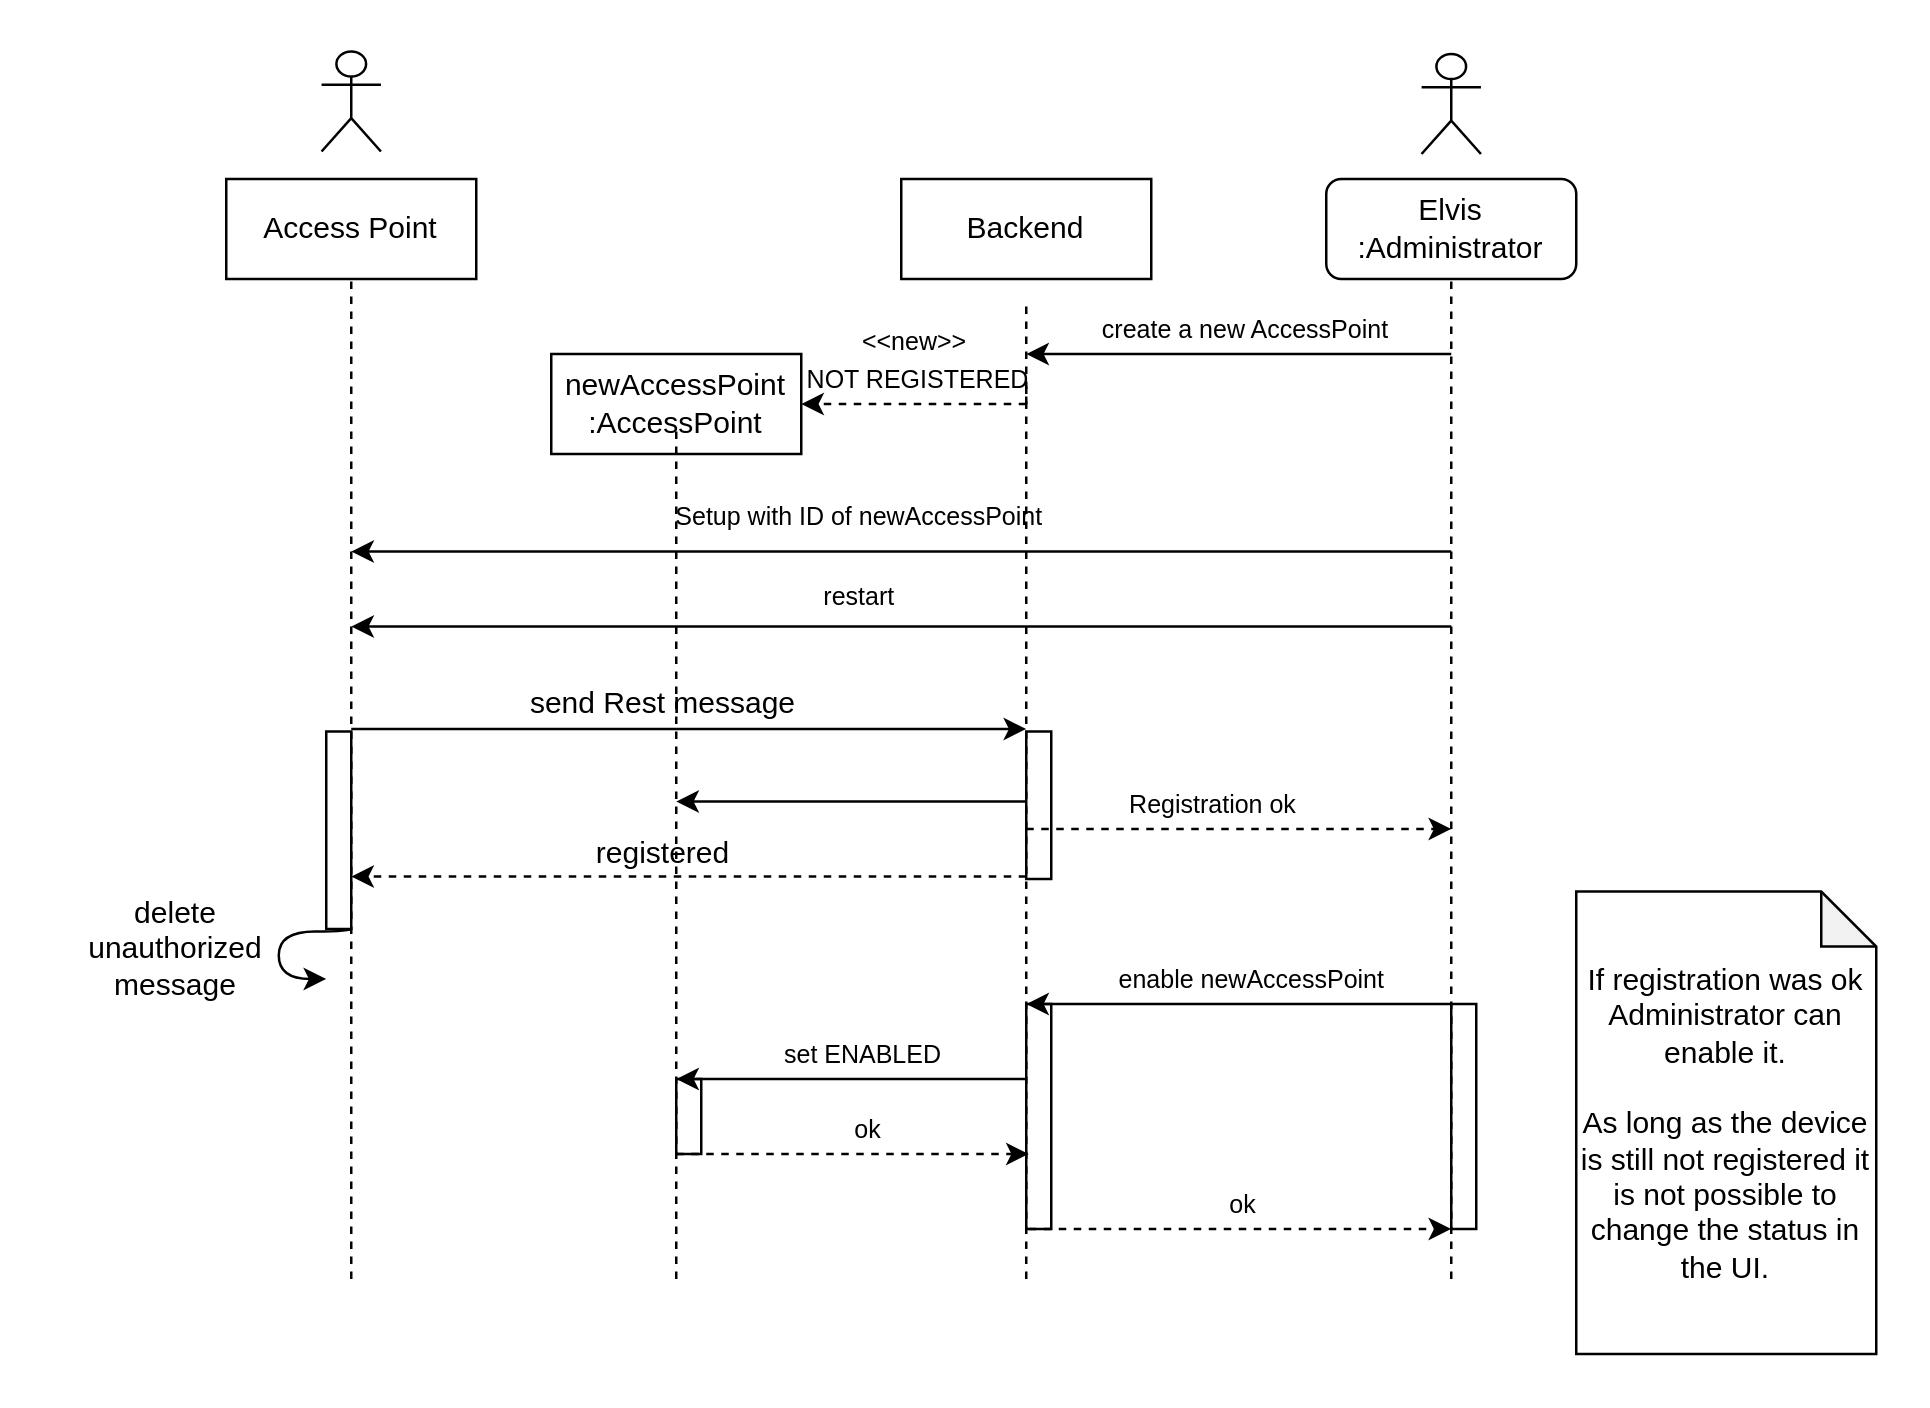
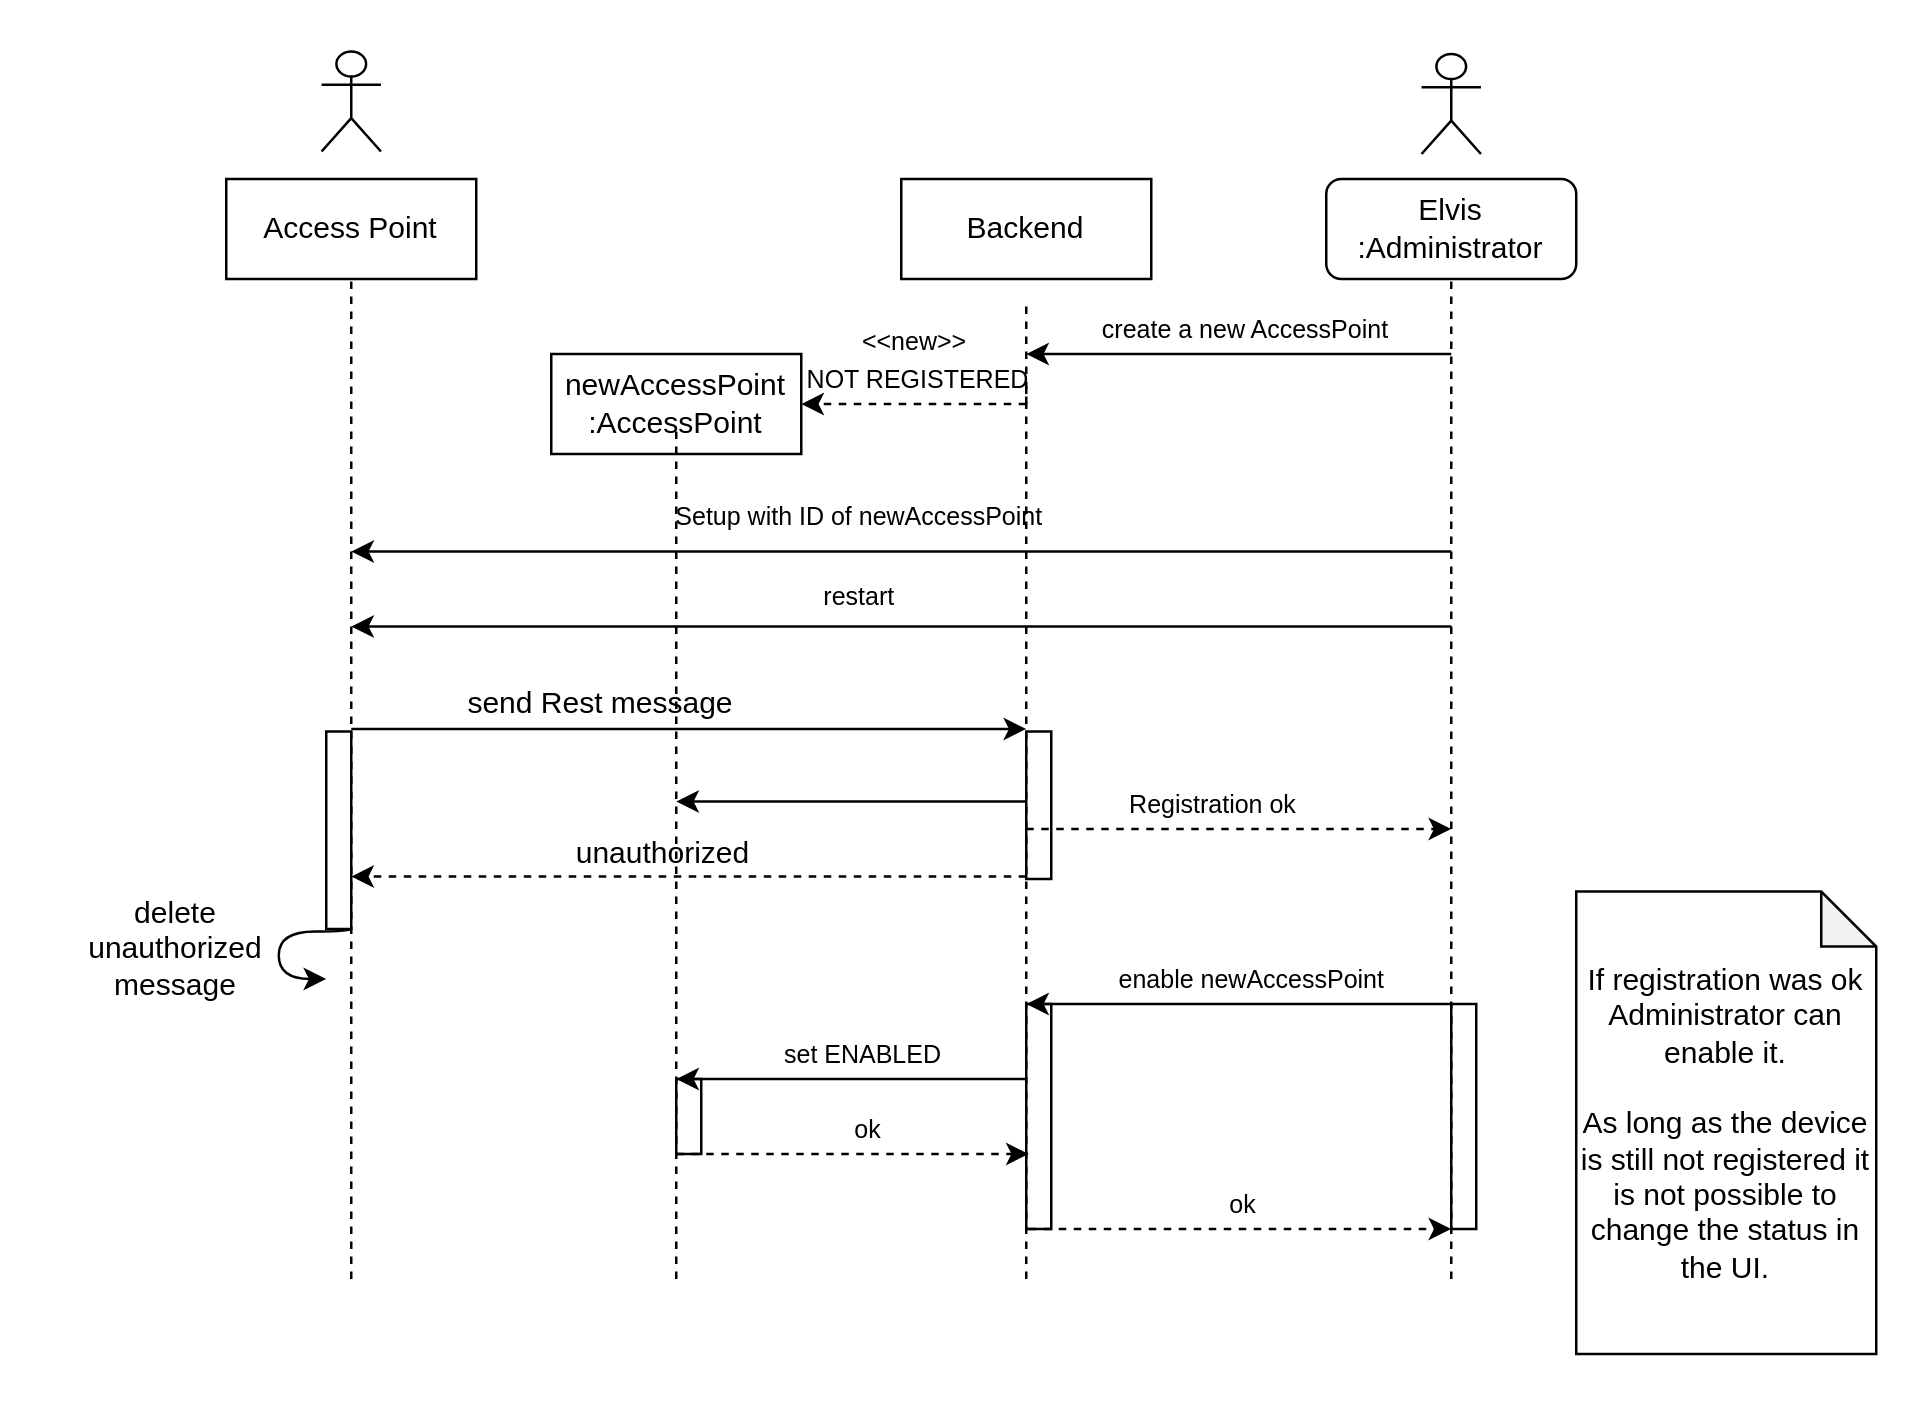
  <mxCell id="0" />
  <mxCell id="1" parent="0" />
  <mxCell id="2" value="&lt;div&gt;newAccessPoint&lt;/div&gt;&lt;div&gt;:AccessPoint&lt;/div&gt;" style="rounded=0;whiteSpace=wrap;html=1;" parent="1" vertex="1"><mxGeometry x="220" y="141" width="100" height="40" as="geometry" /></mxCell>
  <mxCell id="3" value="Backend" style="rounded=0;whiteSpace=wrap;html=1;" parent="1" vertex="1"><mxGeometry x="360" y="71" width="100" height="40" as="geometry" /></mxCell>
  <mxCell id="4" value="Elvis&lt;div&gt;:Administrator&lt;/div&gt;" style="whiteSpace=wrap;html=1;rounded=1;" parent="1" vertex="1"><mxGeometry x="530" y="71" width="100" height="40" as="geometry" /></mxCell>
  <mxCell id="5" value="" style="shape=umlActor;verticalLabelPosition=bottom;verticalAlign=top;html=1;outlineConnect=0;" parent="1" vertex="1"><mxGeometry x="568.13" y="21" width="23.75" height="40" as="geometry" /></mxCell>
  <mxCell id="6" value="" style="endArrow=none;dashed=1;html=1;rounded=0;entryX=0.5;entryY=1;entryDx=0;entryDy=0;" parent="1" edge="1"><mxGeometry width="50" height="50" relative="1" as="geometry"><mxPoint x="270" y="511" as="sourcePoint" /><mxPoint x="270" y="170" as="targetPoint" /></mxGeometry></mxCell>
  <mxCell id="7" value="" style="endArrow=none;dashed=1;html=1;rounded=0;entryX=0.5;entryY=1;entryDx=0;entryDy=0;" parent="1" edge="1"><mxGeometry width="50" height="50" relative="1" as="geometry"><mxPoint x="410" y="161" as="sourcePoint" /><mxPoint x="410" y="121" as="targetPoint" /></mxGeometry></mxCell>
  <mxCell id="8" value="" style="endArrow=none;dashed=1;html=1;rounded=0;entryX=0.5;entryY=1;entryDx=0;entryDy=0;" parent="1" target="4" edge="1"><mxGeometry width="50" height="50" relative="1" as="geometry"><mxPoint x="580" y="511" as="sourcePoint" /><mxPoint x="-9" y="151" as="targetPoint" /></mxGeometry></mxCell>
  <mxCell id="9" value="" style="endArrow=classic;html=1;rounded=0;" parent="1" edge="1"><mxGeometry width="50" height="50" relative="1" as="geometry"><mxPoint x="580" y="141" as="sourcePoint" /><mxPoint x="410" y="141" as="targetPoint" /></mxGeometry></mxCell>
  <mxCell id="10" value="&lt;span style=&quot;font-size: 10px;&quot;&gt;create a new AccessPoint&lt;/span&gt;" style="text;html=1;align=center;verticalAlign=middle;whiteSpace=wrap;rounded=0;" parent="1" vertex="1"><mxGeometry x="432.13" y="116" width="131.87" height="30" as="geometry" /></mxCell>
  <mxCell id="11" value="" style="shape=umlActor;verticalLabelPosition=bottom;verticalAlign=top;html=1;outlineConnect=0;" parent="1" vertex="1"><mxGeometry x="128.13" y="20" width="23.75" height="40" as="geometry" /></mxCell>
  <mxCell id="12" value="" style="endArrow=none;dashed=1;html=1;rounded=0;entryX=0.5;entryY=1;entryDx=0;entryDy=0;" parent="1" edge="1"><mxGeometry width="50" height="50" relative="1" as="geometry"><mxPoint x="140" y="511" as="sourcePoint" /><mxPoint x="140" y="111" as="targetPoint" /></mxGeometry></mxCell>
  <mxCell id="13" value="" style="endArrow=classic;html=1;rounded=0;entryX=1;entryY=0.5;entryDx=0;entryDy=0;dashed=1;" parent="1" target="2" edge="1"><mxGeometry width="50" height="50" relative="1" as="geometry"><mxPoint x="410" y="161" as="sourcePoint" /><mxPoint x="280" y="251" as="targetPoint" /></mxGeometry></mxCell>
  <mxCell id="14" value="&lt;font style=&quot;font-size: 10px;&quot;&gt;&amp;lt;&amp;lt;new&amp;gt;&amp;gt;&amp;nbsp;&lt;/font&gt;&lt;div&gt;&lt;font style=&quot;font-size: 10px;&quot;&gt;NOT REGISTERED&lt;/font&gt;&lt;/div&gt;" style="text;html=1;align=center;verticalAlign=middle;whiteSpace=wrap;rounded=0;" parent="1" vertex="1"><mxGeometry x="317" y="128" width="100" height="30" as="geometry" /></mxCell>
  <mxCell id="15" value="&lt;font style=&quot;font-size: 10px;&quot;&gt;Setup with ID of newAccessPoint&lt;/font&gt;" style="text;html=1;align=center;verticalAlign=middle;whiteSpace=wrap;rounded=0;" parent="1" vertex="1"><mxGeometry x="257" y="191" width="173" height="30" as="geometry" /></mxCell>
  <mxCell id="16" value="" style="endArrow=none;dashed=1;html=1;rounded=0;" parent="1" edge="1"><mxGeometry width="50" height="50" relative="1" as="geometry"><mxPoint x="410" y="511" as="sourcePoint" /><mxPoint x="410" y="151" as="targetPoint" /></mxGeometry></mxCell>
  <mxCell id="17" value="" style="endArrow=classic;html=1;rounded=0;" parent="1" edge="1"><mxGeometry width="50" height="50" relative="1" as="geometry"><mxPoint x="140" y="291" as="sourcePoint" /><mxPoint x="410" y="291" as="targetPoint" /><Array as="points"><mxPoint x="360" y="291" /></Array></mxGeometry></mxCell>
- <mxCell id="18" value="send Rest message" style="text;html=1;align=center;verticalAlign=middle;whiteSpace=wrap;rounded=0;" parent="1" vertex="1"><mxGeometry x="190" y="266" width="150" height="30" as="geometry" /></mxCell>
+ <mxCell id="18" value="send Rest message" style="text;html=1;align=center;verticalAlign=middle;whiteSpace=wrap;rounded=0;" parent="1" vertex="1"><mxGeometry x="165" y="266" width="150" height="30" as="geometry" /></mxCell>
  <mxCell id="19" value="" style="endArrow=classic;html=1;rounded=0;dashed=1;" parent="1" edge="1"><mxGeometry width="50" height="50" relative="1" as="geometry"><mxPoint x="410" y="331" as="sourcePoint" /><mxPoint x="580" y="331" as="targetPoint" /><Array as="points"><mxPoint x="530" y="331" /></Array></mxGeometry></mxCell>
  <mxCell id="20" value="" style="endArrow=classic;html=1;rounded=0;" parent="1" edge="1"><mxGeometry width="50" height="50" relative="1" as="geometry"><mxPoint x="580" y="220" as="sourcePoint" /><mxPoint x="140" y="220" as="targetPoint" /></mxGeometry></mxCell>
  <mxCell id="21" value="&lt;font style=&quot;font-size: 10px;&quot;&gt;Registration ok&lt;/font&gt;" style="text;html=1;align=center;verticalAlign=middle;whiteSpace=wrap;rounded=0;" parent="1" vertex="1"><mxGeometry x="445" y="306" width="80" height="30" as="geometry" /></mxCell>
  <mxCell id="22" value="Access Point" style="rounded=0;whiteSpace=wrap;html=1;" parent="1" vertex="1"><mxGeometry x="90" y="71" width="100" height="40" as="geometry" /></mxCell>
  <mxCell id="23" value="" style="endArrow=classic;html=1;rounded=0;" parent="1" edge="1"><mxGeometry width="50" height="50" relative="1" as="geometry"><mxPoint x="580" y="401" as="sourcePoint" /><mxPoint x="410" y="401" as="targetPoint" /></mxGeometry></mxCell>
  <mxCell id="24" value="&lt;font style=&quot;font-size: 10px;&quot;&gt;enable newAccessPoint&lt;/font&gt;" style="text;html=1;align=center;verticalAlign=middle;whiteSpace=wrap;rounded=0;" parent="1" vertex="1"><mxGeometry x="444" y="376" width="113" height="30" as="geometry" /></mxCell>
  <mxCell id="25" value="&lt;font style=&quot;font-size: 10px;&quot;&gt;set ENABLED&lt;/font&gt;" style="text;html=1;align=center;verticalAlign=middle;whiteSpace=wrap;rounded=0;" parent="1" vertex="1"><mxGeometry x="295" y="406" width="100" height="30" as="geometry" /></mxCell>
  <mxCell id="26" value="If registration was ok Administrator can enable it.&lt;div&gt;&lt;br&gt;As long as the device is still not registered it is not possible to change the status in the UI.&lt;/div&gt;" style="shape=note;whiteSpace=wrap;html=1;backgroundOutline=1;darkOpacity=0.05;size=22;" parent="1" vertex="1"><mxGeometry x="630" y="356" width="120" height="185" as="geometry" /></mxCell>
  <mxCell id="27" value="" style="endArrow=classic;html=1;rounded=0;" parent="1" edge="1"><mxGeometry width="50" height="50" relative="1" as="geometry"><mxPoint x="410" y="431" as="sourcePoint" /><mxPoint x="270" y="431" as="targetPoint" /></mxGeometry></mxCell>
  <mxCell id="28" value="" style="html=1;points=[[0,0,0,0,5],[0,1,0,0,-5],[1,0,0,0,5],[1,1,0,0,-5]];perimeter=orthogonalPerimeter;outlineConnect=0;targetShapes=umlLifeline;portConstraint=eastwest;newEdgeStyle={&quot;curved&quot;:0,&quot;rounded&quot;:0};fillColor=none;" parent="1" vertex="1"><mxGeometry x="410" y="401" width="10" height="90" as="geometry" /></mxCell>
  <mxCell id="29" value="" style="endArrow=classic;html=1;rounded=0;dashed=1;" parent="1" edge="1"><mxGeometry width="50" height="50" relative="1" as="geometry"><mxPoint x="411" y="491" as="sourcePoint" /><mxPoint x="580" y="491" as="targetPoint" /><Array as="points"><mxPoint x="531" y="491" /></Array></mxGeometry></mxCell>
  <mxCell id="30" value="" style="endArrow=classic;html=1;rounded=0;dashed=1;" parent="1" edge="1"><mxGeometry width="50" height="50" relative="1" as="geometry"><mxPoint x="270" y="461" as="sourcePoint" /><mxPoint x="411" y="461" as="targetPoint" /><Array as="points"><mxPoint x="381" y="461" /></Array></mxGeometry></mxCell>
  <mxCell id="31" value="" style="html=1;points=[[0,0,0,0,5],[0,1,0,0,-5],[1,0,0,0,5],[1,1,0,0,-5]];perimeter=orthogonalPerimeter;outlineConnect=0;targetShapes=umlLifeline;portConstraint=eastwest;newEdgeStyle={&quot;curved&quot;:0,&quot;rounded&quot;:0};fillColor=none;" parent="1" vertex="1"><mxGeometry x="270" y="431" width="10" height="30" as="geometry" /></mxCell>
  <mxCell id="32" value="" style="html=1;points=[[0,0,0,0,5],[0,1,0,0,-5],[1,0,0,0,5],[1,1,0,0,-5]];perimeter=orthogonalPerimeter;outlineConnect=0;targetShapes=umlLifeline;portConstraint=eastwest;newEdgeStyle={&quot;curved&quot;:0,&quot;rounded&quot;:0};fillColor=none;" parent="1" vertex="1"><mxGeometry x="580" y="401" width="10" height="90" as="geometry" /></mxCell>
  <mxCell id="33" value="&lt;font style=&quot;font-size: 10px;&quot;&gt;ok&lt;/font&gt;" style="text;html=1;align=center;verticalAlign=middle;whiteSpace=wrap;rounded=0;" parent="1" vertex="1"><mxGeometry x="297" y="436" width="100" height="30" as="geometry" /></mxCell>
  <mxCell id="34" value="&lt;font style=&quot;font-size: 10px;&quot;&gt;ok&lt;/font&gt;" style="text;html=1;align=center;verticalAlign=middle;whiteSpace=wrap;rounded=0;" parent="1" vertex="1"><mxGeometry x="447" y="466" width="100" height="30" as="geometry" /></mxCell>
  <mxCell id="35" value="" style="endArrow=classic;html=1;rounded=0;" parent="1" edge="1"><mxGeometry width="50" height="50" relative="1" as="geometry"><mxPoint x="410" y="320" as="sourcePoint" /><mxPoint x="270" y="320" as="targetPoint" /></mxGeometry></mxCell>
  <mxCell id="36" value="" style="endArrow=classic;html=1;rounded=0;" parent="1" edge="1"><mxGeometry width="50" height="50" relative="1" as="geometry"><mxPoint x="580" y="250" as="sourcePoint" /><mxPoint x="140" y="250" as="targetPoint" /></mxGeometry></mxCell>
  <mxCell id="37" value="&lt;font style=&quot;font-size: 10px;&quot;&gt;restart&lt;/font&gt;" style="text;html=1;align=center;verticalAlign=middle;whiteSpace=wrap;rounded=0;" parent="1" vertex="1"><mxGeometry x="257" y="223" width="173" height="30" as="geometry" /></mxCell>
  <mxCell id="38" value="" style="html=1;points=[[0,0,0,0,5],[0,1,0,0,-5],[1,0,0,0,5],[1,1,0,0,-5]];perimeter=orthogonalPerimeter;outlineConnect=0;targetShapes=umlLifeline;portConstraint=eastwest;newEdgeStyle={&quot;curved&quot;:0,&quot;rounded&quot;:0};fillColor=none;" parent="1" vertex="1"><mxGeometry x="410" y="292" width="10" height="59" as="geometry" /></mxCell>
  <mxCell id="39" value="" style="endArrow=classic;html=1;rounded=0;dashed=1;" parent="1" edge="1"><mxGeometry width="50" height="50" relative="1" as="geometry"><mxPoint x="410" y="350" as="sourcePoint" /><mxPoint x="140" y="350" as="targetPoint" /></mxGeometry></mxCell>
- <mxCell id="40" value="registered" style="text;html=1;align=center;verticalAlign=middle;whiteSpace=wrap;rounded=0;" parent="1" vertex="1"><mxGeometry x="190" y="326" width="150" height="30" as="geometry" /></mxCell>
+ <mxCell id="40" value="unauthorized" style="text;html=1;align=center;verticalAlign=middle;whiteSpace=wrap;rounded=0;" parent="1" vertex="1"><mxGeometry x="190" y="326" width="150" height="30" as="geometry" /></mxCell>
  <mxCell id="41" value="" style="endArrow=classic;html=1;rounded=0;edgeStyle=orthogonalEdgeStyle;curved=1;" parent="1" edge="1"><mxGeometry width="50" height="50" relative="1" as="geometry"><mxPoint x="140" y="371" as="sourcePoint" /><mxPoint x="130" y="391" as="targetPoint" /><Array as="points"><mxPoint x="140" y="372" /><mxPoint x="111" y="372" /></Array></mxGeometry></mxCell>
  <mxCell id="42" value="delete unauthorized message" style="text;html=1;align=center;verticalAlign=middle;whiteSpace=wrap;rounded=0;" parent="1" vertex="1"><mxGeometry x="20" y="356" width="100" height="45" as="geometry" /></mxCell>
  <mxCell id="43" value="" style="html=1;points=[[0,0,0,0,5],[0,1,0,0,-5],[1,0,0,0,5],[1,1,0,0,-5]];perimeter=orthogonalPerimeter;outlineConnect=0;targetShapes=umlLifeline;portConstraint=eastwest;newEdgeStyle={&quot;curved&quot;:0,&quot;rounded&quot;:0};fillColor=none;" parent="1" vertex="1"><mxGeometry x="130" y="292" width="10" height="79" as="geometry" /></mxCell>
